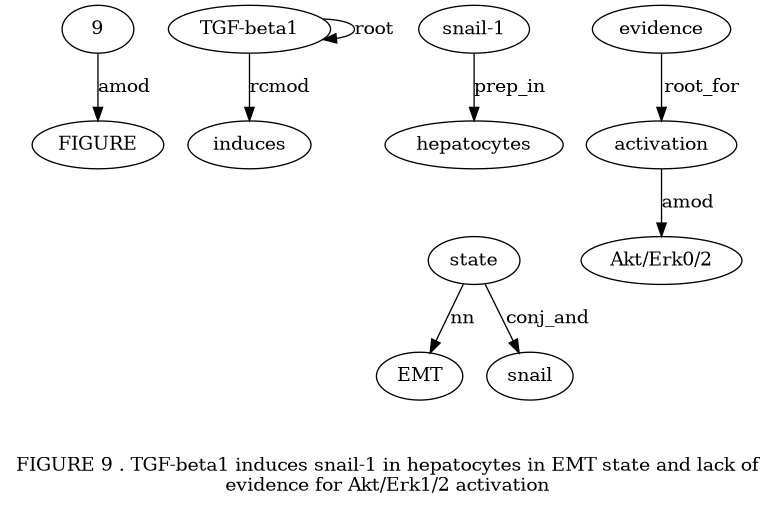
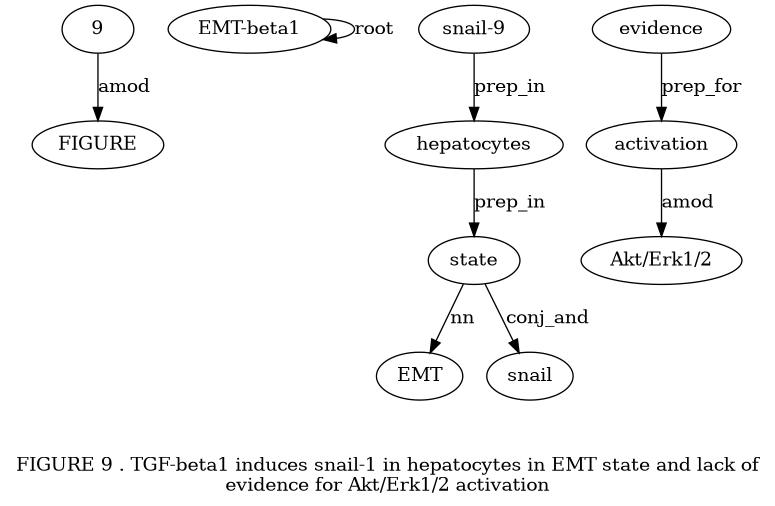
  digraph {
    label="FIGURE 9 . TGF-beta1 induces snail-1 in hepatocytes in EMT state and lack of\nevidence for Akt/Erk1/2 activation"
    node [fillcolor=white style=filled]
    n1 [label=9]
    n2 [label=FIGURE]
-   n3 [label="TGF-beta1"]
-   n4 [label=induces]
-   n5 [label="snail-1"]
+   n3 [label="EMT-beta1"]
+   n5 [label="snail-9"]
    n6 [label=hepatocytes]
    n7 [label=state]
    n8 [label=EMT]
    n9 [label=snail]
    n10 [label=evidence]
    n11 [label=activation]
-   n12 [label="Akt/Erk0/2"]
+   n12 [label="Akt/Erk1/2"]
    n1 -> n2 [label=amod]
    n3 -> n3 [label=root]
-   n3 -> n4 [label=rcmod]
    n5 -> n6 [label=prep_in]
+   n6 -> n7 [label=prep_in]
    n7 -> n8 [label=nn]
    n7 -> n9 [label=conj_and]
-   n10 -> n11 [label=root_for]
+   n10 -> n11 [label=prep_for]
    n11 -> n12 [label=amod]
  }
